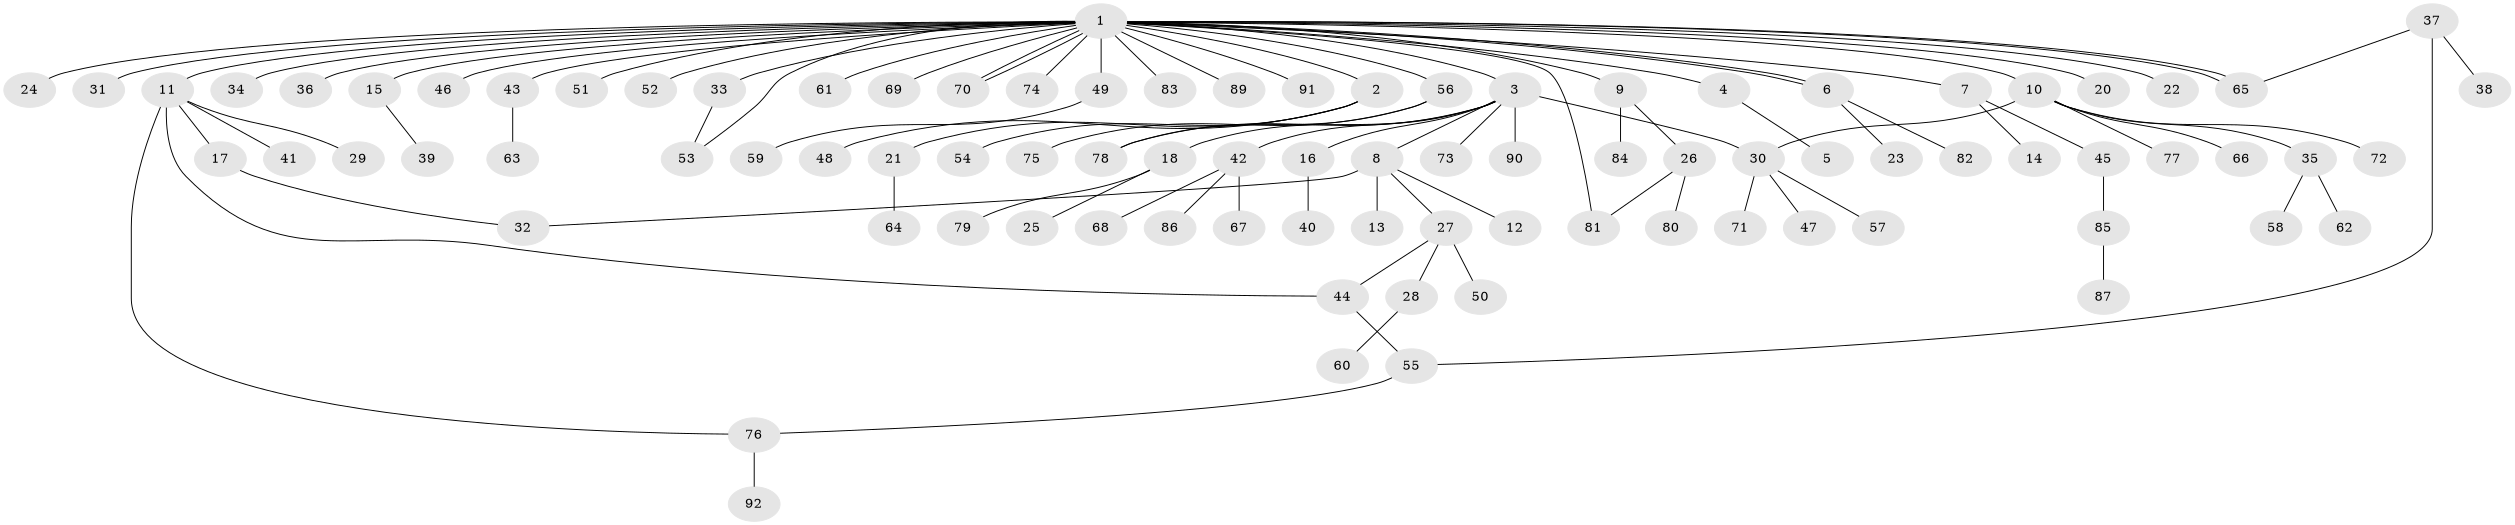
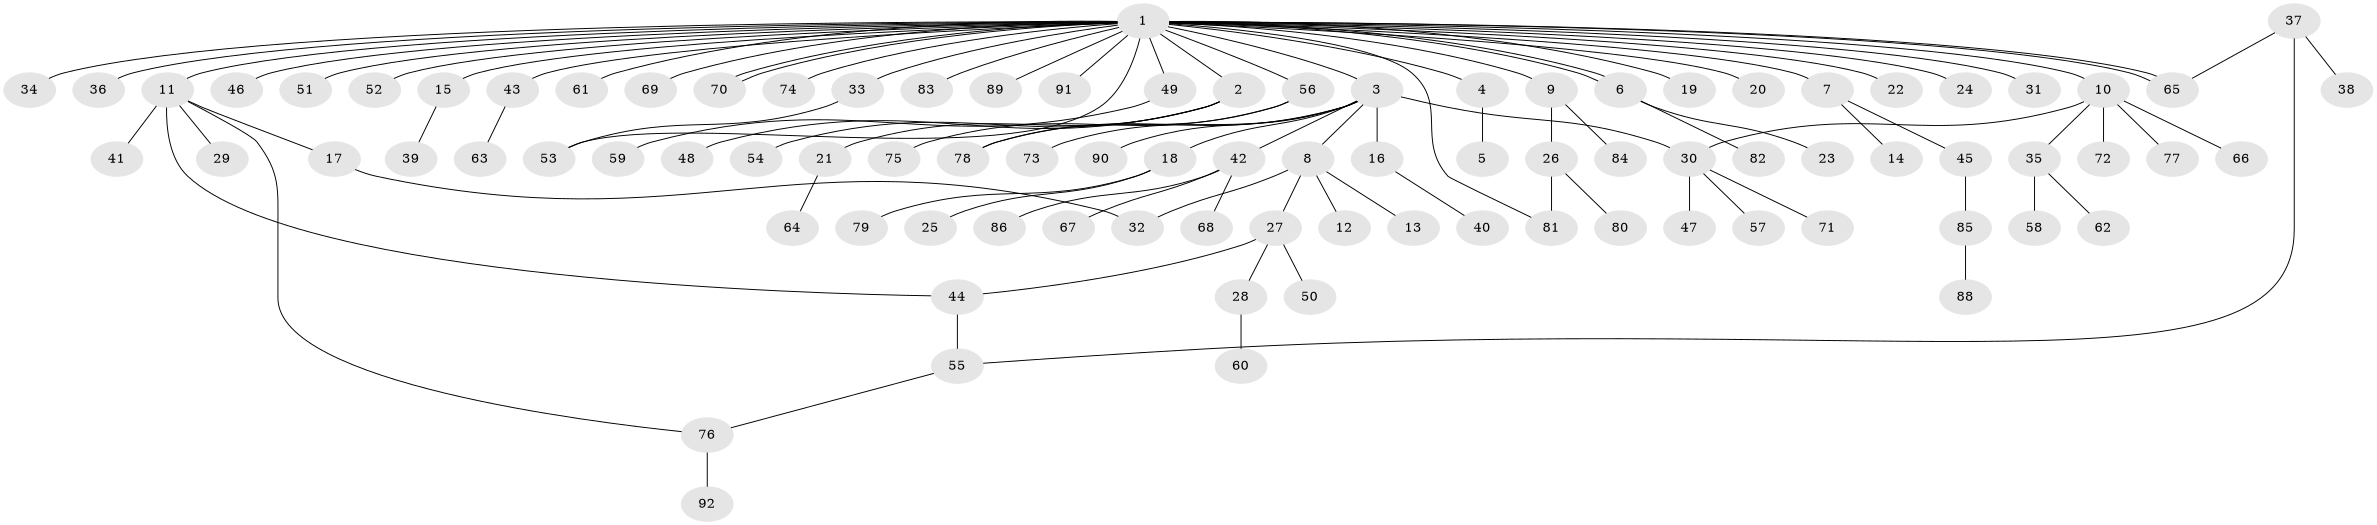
  graph {
    node [color=gray90 style=filled]
    1
    2
    3
    4
    6
    7
    9
    10
    11
    15
+   19
    20
    22
    24
    31
    33
    34
    36
    43
    46
    49
    51
    52
    53
    56
    61
    65
    69
    70
    74
    81
    83
    89
    91
    21
    48
    54
    8
    16
    18
    30
    42
    73
    78
    90
    5
    23
    82
    14
    45
    26
    84
    35
    66
    72
    77
    17
    29
    41
    44
    76
    39
    63
    59
    75
    64
    12
    13
    27
    32
    40
    25
    79
    47
    57
    71
    67
    68
    86
    85
    28
    50
    80
    58
    62
    55
    92
    60
    37
    38
-   87
+   87 [label=88]
    1 -- 2
    1 -- 3
    1 -- 4
    1 -- 6
    1 -- 6
    1 -- 7
    1 -- 9
    1 -- 10
    1 -- 11
    1 -- 15
+   1 -- 19
    1 -- 20
    1 -- 22
    1 -- 24
    1 -- 31
    1 -- 33
    1 -- 34
    1 -- 36
    1 -- 43
    1 -- 46
    1 -- 49
    1 -- 51
    1 -- 52
    1 -- 53
    1 -- 56
    1 -- 61
    1 -- 65
    1 -- 65
    1 -- 69
    1 -- 70
    1 -- 70
    1 -- 74
    1 -- 81
    1 -- 83
    1 -- 89
    1 -- 91
    2 -- 21
    2 -- 48
    2 -- 54
    3 -- 8
    3 -- 16
    3 -- 18
    3 -- 30
    3 -- 42
    3 -- 73
    3 -- 78
    3 -- 90
    4 -- 5
    6 -- 23
    6 -- 82
    7 -- 14
    7 -- 45
    9 -- 26
    9 -- 84
    10 -- 30
    10 -- 35
    10 -- 66
    10 -- 72
    10 -- 77
    11 -- 17
    11 -- 29
    11 -- 41
    11 -- 44
    11 -- 76
    15 -- 39
    33 -- 53
    43 -- 63
    49 -- 59
    56 -- 78
    56 -- 75
    21 -- 64
    8 -- 12
    8 -- 13
    8 -- 27
    8 -- 32
    16 -- 40
    18 -- 25
    18 -- 79
    30 -- 47
    30 -- 57
    30 -- 71
    42 -- 67
    42 -- 68
    42 -- 86
    45 -- 85
    26 -- 81
    26 -- 80
    35 -- 58
    35 -- 62
    17 -- 32
    44 -- 55
    76 -- 92
    27 -- 44
    27 -- 28
    27 -- 50
    85 -- 87
    28 -- 60
    55 -- 76
    37 -- 65
    37 -- 55
    37 -- 38
  }
